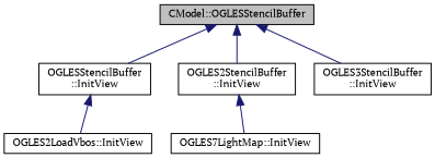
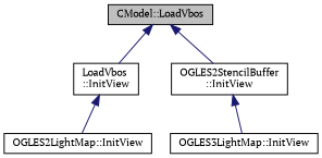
  digraph {
    fontname="PT Serif"
    rankdir=TB
    node [color=black fillcolor=white fontname="PT Serif" fontsize=10 shape=record style=filled]
    edge [color=midnightblue dir=back fontname="PT Serif" fontsize=10 labelfontname=Helvetica labelfontsize=10 style=solid]
-   n1 [fillcolor=grey75 fontcolor=black height=0.2 label="CModel::OGLESStencilBuffer" width=0.4]
-   n2 [height=0.2 label="OGLESStencilBuffer\l::InitView" width=0.4]
+   n1 [fillcolor=grey75 fontcolor=black height=0.2 label="CModel::LoadVbos" width=0.4]
+   n2 [height=0.2 label="LoadVbos\l::InitView" width=0.4]
    n3 [height=0.2 label="OGLES2StencilBuffer\l::InitView" width=0.4]
-   n4 [height=0.2 label="OGLES3StencilBuffer\l::InitView" width=0.4]
-   n5 [height=0.2 label="OGLES2LoadVbos::InitView" width=0.4]
-   n6 [height=0.2 label="OGLES7LightMap::InitView" width=0.4]
+   n5 [height=0.2 label="OGLES2LightMap::InitView" width=0.4]
+   n6 [height=0.2 label="OGLES3LightMap::InitView" width=0.4]
    n1 -> n2
    n1 -> n3
-   n1 -> n4
    n2 -> n5
    n3 -> n6
  }
